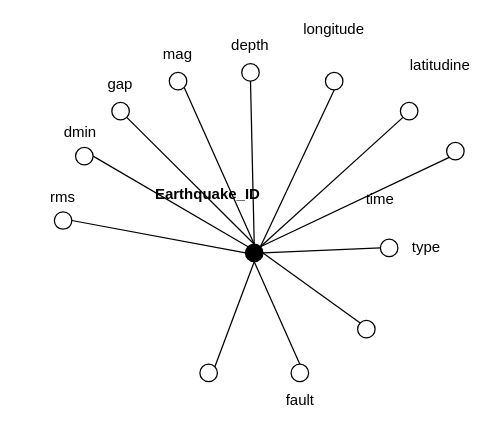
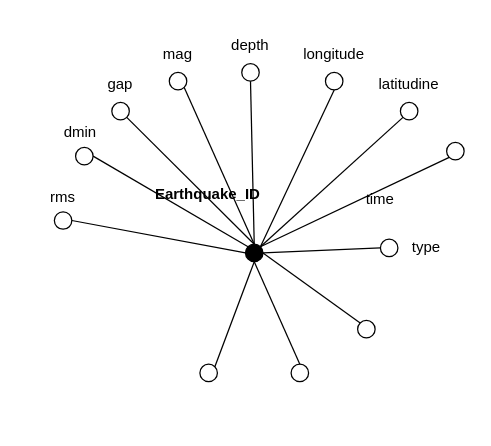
  <mxCell id="0" />
  <mxCell id="1" parent="0" />
  <mxCell id="2" value="" style="ellipse;whiteSpace=wrap;html=1;aspect=fixed;fillColor=#000000;" parent="1" vertex="1"><mxGeometry x="196" y="195" width="14" height="14" as="geometry" /></mxCell>
  <mxCell id="3" value="&lt;b&gt;Earthquake_ID&lt;/b&gt;" style="text;html=1;align=center;verticalAlign=middle;whiteSpace=wrap;rounded=0;" parent="1" vertex="1"><mxGeometry x="136" y="140" width="60" height="30" as="geometry" /></mxCell>
  <mxCell id="4" value="time" style="text;html=1;align=center;verticalAlign=middle;whiteSpace=wrap;rounded=0;" parent="1" vertex="1"><mxGeometry x="274" y="143.5" width="60" height="30" as="geometry" /></mxCell>
  <mxCell id="5" value="" style="ellipse;whiteSpace=wrap;html=1;aspect=fixed;fillColor=#FFFFFF;" parent="1" vertex="1"><mxGeometry x="357" y="113.5" width="14" height="14" as="geometry" /></mxCell>
- <mxCell id="6" value="latitudine" style="text;html=1;align=center;verticalAlign=middle;whiteSpace=wrap;rounded=0;" parent="1" vertex="1"><mxGeometry x="322" y="36.5" width="60" height="30" as="geometry" /></mxCell>
+ <mxCell id="6" value="latitudine" style="text;html=1;align=center;verticalAlign=middle;whiteSpace=wrap;rounded=0;" parent="1" vertex="1"><mxGeometry x="297" y="51.5" width="60" height="30" as="geometry" /></mxCell>
  <mxCell id="7" value="" style="ellipse;whiteSpace=wrap;html=1;aspect=fixed;fillColor=#FFFFFF;" parent="1" vertex="1"><mxGeometry x="320" y="81.5" width="14" height="14" as="geometry" /></mxCell>
- <mxCell id="8" value="longitude" style="text;html=1;align=center;verticalAlign=middle;whiteSpace=wrap;rounded=0;" parent="1" vertex="1"><mxGeometry x="237" y="7.5" width="60" height="30" as="geometry" /></mxCell>
+ <mxCell id="8" value="longitude" style="text;html=1;align=center;verticalAlign=middle;whiteSpace=wrap;rounded=0;" parent="1" vertex="1"><mxGeometry x="237" y="27.5" width="60" height="30" as="geometry" /></mxCell>
  <mxCell id="9" value="" style="ellipse;whiteSpace=wrap;html=1;aspect=fixed;fillColor=#FFFFFF;" parent="1" vertex="1"><mxGeometry x="260" y="57.5" width="14" height="14" as="geometry" /></mxCell>
  <mxCell id="10" value="depth" style="text;html=1;align=center;verticalAlign=middle;whiteSpace=wrap;rounded=0;" parent="1" vertex="1"><mxGeometry x="170" y="20.5" width="60" height="30" as="geometry" /></mxCell>
  <mxCell id="11" value="" style="ellipse;whiteSpace=wrap;html=1;aspect=fixed;fillColor=#FFFFFF;" parent="1" vertex="1"><mxGeometry x="193" y="50.5" width="14" height="14" as="geometry" /></mxCell>
  <mxCell id="12" value="mag" style="text;html=1;align=center;verticalAlign=middle;whiteSpace=wrap;rounded=0;" parent="1" vertex="1"><mxGeometry x="112" y="27.5" width="60" height="30" as="geometry" /></mxCell>
  <mxCell id="13" value="" style="ellipse;whiteSpace=wrap;html=1;aspect=fixed;fillColor=#FFFFFF;" parent="1" vertex="1"><mxGeometry x="135" y="57.5" width="14" height="14" as="geometry" /></mxCell>
  <mxCell id="14" value="gap" style="text;html=1;align=center;verticalAlign=middle;whiteSpace=wrap;rounded=0;" parent="1" vertex="1"><mxGeometry x="66" y="51.5" width="60" height="30" as="geometry" /></mxCell>
  <mxCell id="15" value="" style="ellipse;whiteSpace=wrap;html=1;aspect=fixed;fillColor=#FFFFFF;" parent="1" vertex="1"><mxGeometry x="89" y="81.5" width="14" height="14" as="geometry" /></mxCell>
  <mxCell id="16" value="dmin" style="text;html=1;align=center;verticalAlign=middle;whiteSpace=wrap;rounded=0;" parent="1" vertex="1"><mxGeometry x="34" y="90.5" width="60" height="30" as="geometry" /></mxCell>
  <mxCell id="17" value="rms" style="text;html=1;align=center;verticalAlign=middle;whiteSpace=wrap;rounded=0;" parent="1" vertex="1"><mxGeometry x="20" y="142.5" width="60" height="30" as="geometry" /></mxCell>
  <mxCell id="18" value="" style="endArrow=none;html=1;rounded=0;entryX=0;entryY=1;entryDx=0;entryDy=0;exitX=1;exitY=0;exitDx=0;exitDy=0;" parent="1" source="2" target="7" edge="1"><mxGeometry width="50" height="50" relative="1" as="geometry"><mxPoint x="210" y="109" as="sourcePoint" /><mxPoint x="260" y="59" as="targetPoint" /></mxGeometry></mxCell>
  <mxCell id="19" value="" style="endArrow=none;html=1;rounded=0;entryX=0.5;entryY=1;entryDx=0;entryDy=0;exitX=1;exitY=0;exitDx=0;exitDy=0;" parent="1" source="2" target="9" edge="1"><mxGeometry width="50" height="50" relative="1" as="geometry"><mxPoint x="210" y="109" as="sourcePoint" /><mxPoint x="260" y="59" as="targetPoint" /></mxGeometry></mxCell>
  <mxCell id="20" value="" style="endArrow=none;html=1;rounded=0;entryX=0.5;entryY=1;entryDx=0;entryDy=0;exitX=0.5;exitY=0;exitDx=0;exitDy=0;" parent="1" source="2" target="11" edge="1"><mxGeometry width="50" height="50" relative="1" as="geometry"><mxPoint x="210" y="109" as="sourcePoint" /><mxPoint x="260" y="59" as="targetPoint" /></mxGeometry></mxCell>
  <mxCell id="21" value="" style="endArrow=none;html=1;rounded=0;entryX=1;entryY=1;entryDx=0;entryDy=0;exitX=0.5;exitY=0;exitDx=0;exitDy=0;" parent="1" source="2" target="13" edge="1"><mxGeometry width="50" height="50" relative="1" as="geometry"><mxPoint x="210" y="109" as="sourcePoint" /><mxPoint x="260" y="59" as="targetPoint" /></mxGeometry></mxCell>
  <mxCell id="22" value="" style="endArrow=none;html=1;rounded=0;entryX=1;entryY=1;entryDx=0;entryDy=0;exitX=0.5;exitY=0;exitDx=0;exitDy=0;" parent="1" source="2" target="15" edge="1"><mxGeometry width="50" height="50" relative="1" as="geometry"><mxPoint x="210" y="109" as="sourcePoint" /><mxPoint x="260" y="59" as="targetPoint" /></mxGeometry></mxCell>
  <mxCell id="23" value="" style="ellipse;whiteSpace=wrap;html=1;aspect=fixed;fillColor=#FFFFFF;" parent="1" vertex="1"><mxGeometry x="285.75" y="256" width="14" height="14" as="geometry" /></mxCell>
  <mxCell id="24" value="type" style="text;html=1;align=center;verticalAlign=middle;whiteSpace=wrap;rounded=0;" parent="1" vertex="1"><mxGeometry x="311" y="183" width="60" height="30" as="geometry" /></mxCell>
  <mxCell id="25" value="" style="ellipse;whiteSpace=wrap;html=1;aspect=fixed;fillColor=#FFFFFF;" parent="1" vertex="1"><mxGeometry x="304" y="191" width="14" height="14" as="geometry" /></mxCell>
  <mxCell id="26" value="" style="ellipse;whiteSpace=wrap;html=1;aspect=fixed;fillColor=#FFFFFF;" parent="1" vertex="1"><mxGeometry x="159.5" y="291" width="14" height="14" as="geometry" /></mxCell>
- <mxCell id="27" value="fault" style="text;html=1;align=center;verticalAlign=middle;whiteSpace=wrap;rounded=0;" parent="1" vertex="1"><mxGeometry x="209.5" y="305" width="60" height="30" as="geometry" /></mxCell>
  <mxCell id="28" value="" style="ellipse;whiteSpace=wrap;html=1;aspect=fixed;fillColor=#FFFFFF;" parent="1" vertex="1"><mxGeometry x="232.5" y="291" width="14" height="14" as="geometry" /></mxCell>
  <mxCell id="29" value="" style="ellipse;whiteSpace=wrap;html=1;aspect=fixed;fillColor=#FFFFFF;" parent="1" vertex="1"><mxGeometry x="43" y="169" width="14" height="14" as="geometry" /></mxCell>
  <mxCell id="30" value="" style="ellipse;whiteSpace=wrap;html=1;aspect=fixed;fillColor=#FFFFFF;" parent="1" vertex="1"><mxGeometry x="60" y="117.5" width="14" height="14" as="geometry" /></mxCell>
  <mxCell id="31" value="" style="endArrow=none;html=1;rounded=0;entryX=0;entryY=0.5;entryDx=0;entryDy=0;exitX=1;exitY=0.5;exitDx=0;exitDy=0;" edge="1" parent="1" source="2" target="25"><mxGeometry width="50" height="50" relative="1" as="geometry"><mxPoint x="143" y="168" as="sourcePoint" /><mxPoint x="193" y="118" as="targetPoint" /></mxGeometry></mxCell>
  <mxCell id="32" value="" style="endArrow=none;html=1;rounded=0;entryX=0.5;entryY=1;entryDx=0;entryDy=0;exitX=0.5;exitY=0;exitDx=0;exitDy=0;" edge="1" parent="1" source="28" target="2"><mxGeometry width="50" height="50" relative="1" as="geometry"><mxPoint x="143" y="168" as="sourcePoint" /><mxPoint x="193" y="118" as="targetPoint" /></mxGeometry></mxCell>
  <mxCell id="33" value="" style="endArrow=none;html=1;rounded=0;entryX=0.5;entryY=1;entryDx=0;entryDy=0;exitX=1;exitY=0;exitDx=0;exitDy=0;" edge="1" parent="1" source="26" target="2"><mxGeometry width="50" height="50" relative="1" as="geometry"><mxPoint x="143" y="168" as="sourcePoint" /><mxPoint x="193" y="118" as="targetPoint" /></mxGeometry></mxCell>
  <mxCell id="34" value="" style="endArrow=none;html=1;rounded=0;entryX=0;entryY=1;entryDx=0;entryDy=0;exitX=1;exitY=0;exitDx=0;exitDy=0;" edge="1" parent="1" source="2" target="5"><mxGeometry width="50" height="50" relative="1" as="geometry"><mxPoint x="143" y="168" as="sourcePoint" /><mxPoint x="193" y="118" as="targetPoint" /></mxGeometry></mxCell>
  <mxCell id="35" value="" style="endArrow=none;html=1;rounded=0;entryX=1;entryY=0.5;entryDx=0;entryDy=0;exitX=0;exitY=0.5;exitDx=0;exitDy=0;" edge="1" parent="1" source="2" target="29"><mxGeometry width="50" height="50" relative="1" as="geometry"><mxPoint x="143" y="168" as="sourcePoint" /><mxPoint x="193" y="118" as="targetPoint" /></mxGeometry></mxCell>
  <mxCell id="36" value="" style="endArrow=none;html=1;rounded=0;entryX=1;entryY=0.5;entryDx=0;entryDy=0;exitX=0;exitY=0;exitDx=0;exitDy=0;" edge="1" parent="1" source="2" target="30"><mxGeometry width="50" height="50" relative="1" as="geometry"><mxPoint x="143" y="168" as="sourcePoint" /><mxPoint x="193" y="118" as="targetPoint" /></mxGeometry></mxCell>
  <mxCell id="37" value="" style="endArrow=none;html=1;rounded=0;entryX=0;entryY=0;entryDx=0;entryDy=0;exitX=1;exitY=0.5;exitDx=0;exitDy=0;" edge="1" parent="1" source="2" target="23"><mxGeometry width="50" height="50" relative="1" as="geometry"><mxPoint x="143" y="168" as="sourcePoint" /><mxPoint x="193" y="118" as="targetPoint" /></mxGeometry></mxCell>
